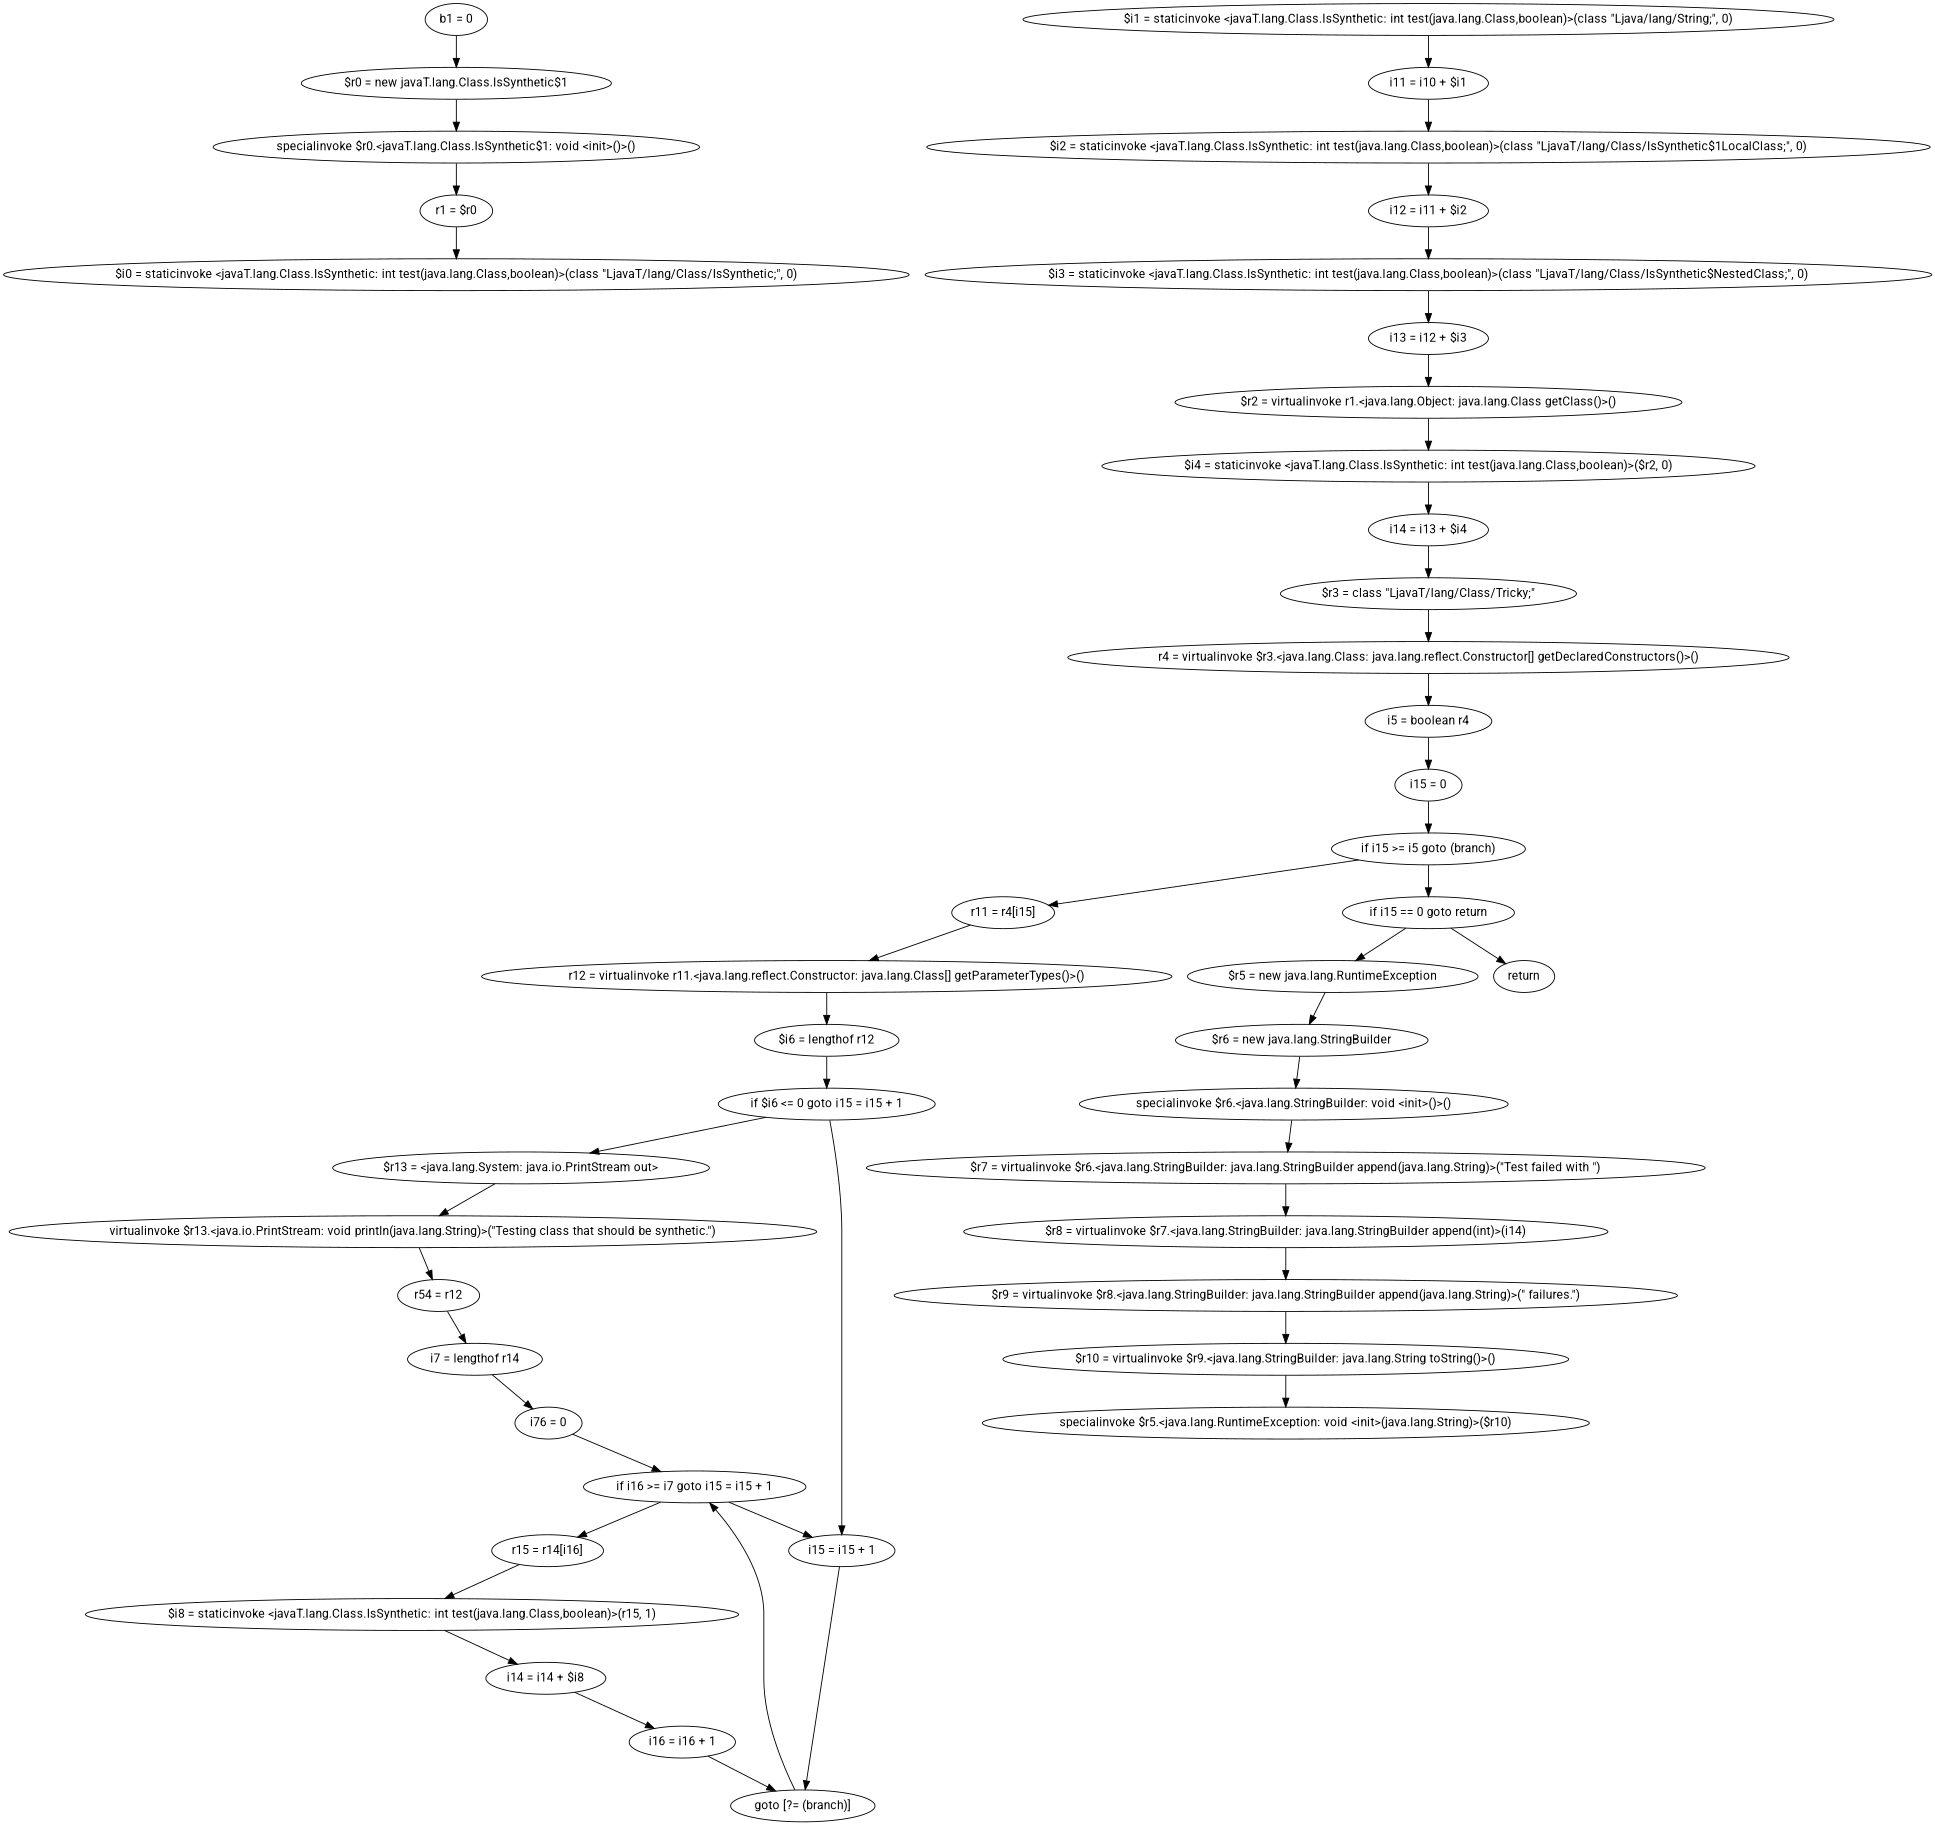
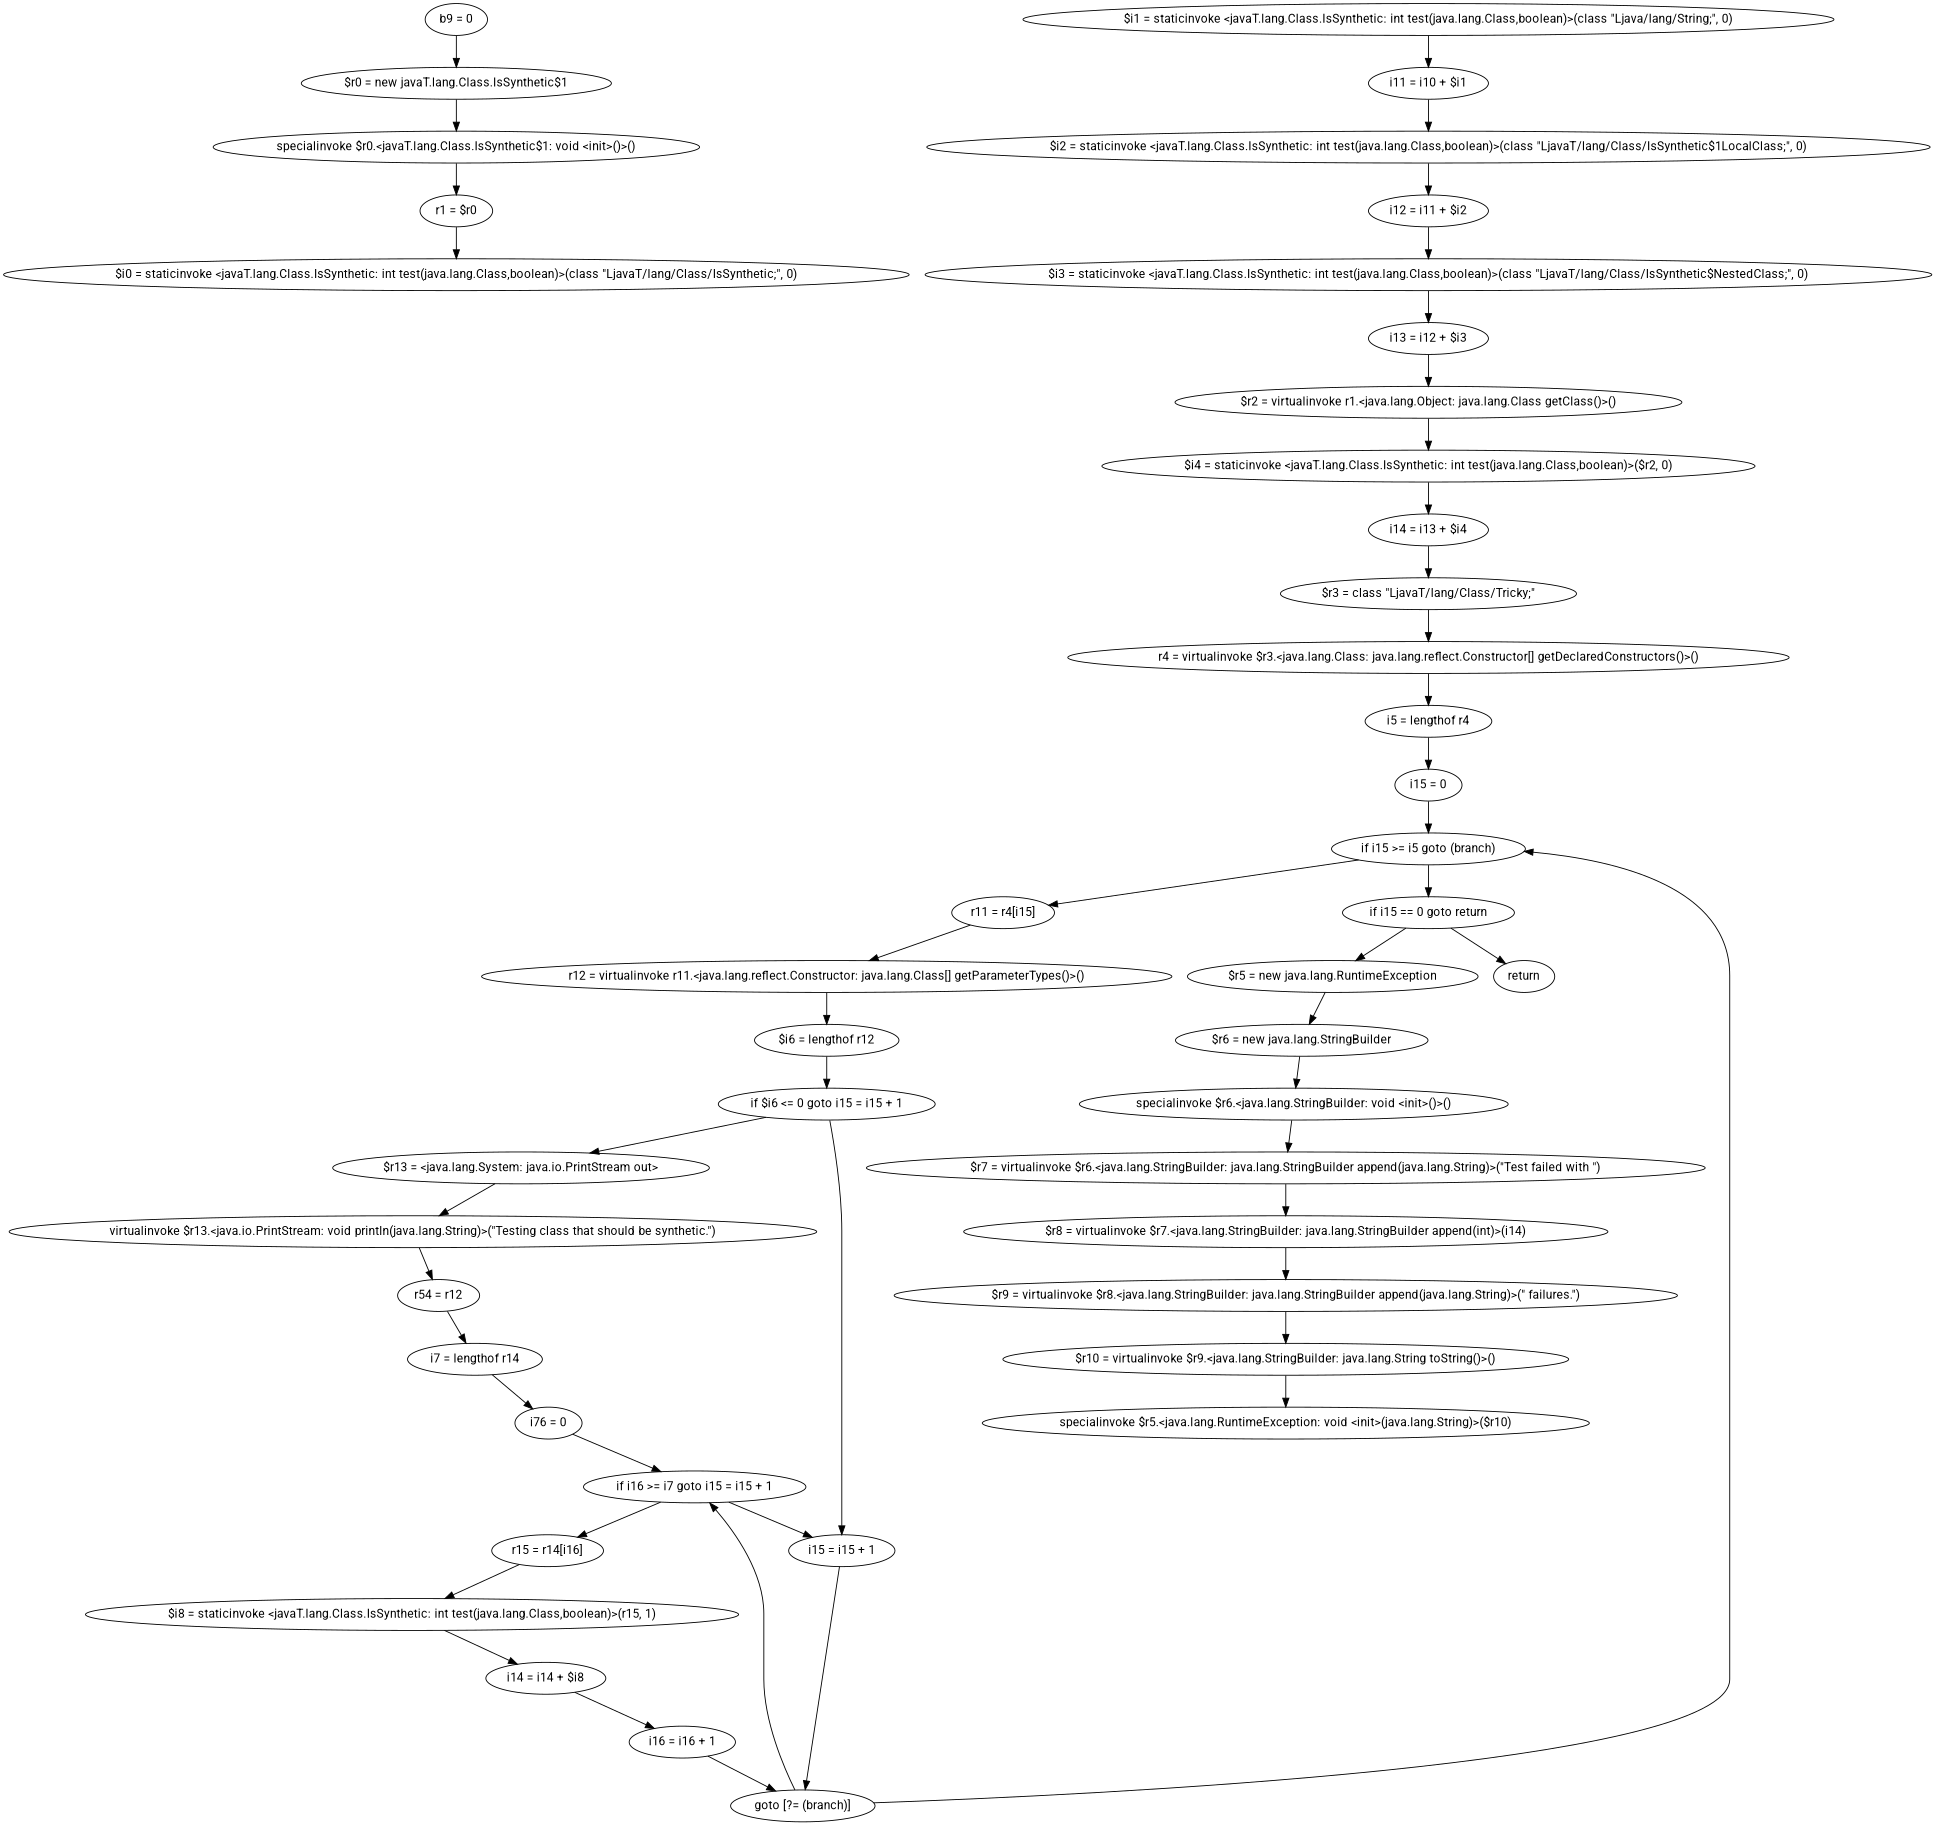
  digraph {
    fontname=Roboto
    node [fontname=Roboto]
    edge [fontname=Roboto]
-   "b9 = 0" [label="b1 = 0"]
+   "b9 = 0"
    "$r0 = new javaT.lang.Class.IsSynthetic$1"
    "specialinvoke $r0.<javaT.lang.Class.IsSynthetic$1: void <init>()>()"
    "r1 = $r0"
    "$i0 = staticinvoke <javaT.lang.Class.IsSynthetic: int test(java.lang.Class,boolean)>(class \"LjavaT/lang/Class/IsSynthetic;\", 0)"
    "$i1 = staticinvoke <javaT.lang.Class.IsSynthetic: int test(java.lang.Class,boolean)>(class \"Ljava/lang/String;\", 0)"
    "i11 = i10 + $i1"
    "$i2 = staticinvoke <javaT.lang.Class.IsSynthetic: int test(java.lang.Class,boolean)>(class \"LjavaT/lang/Class/IsSynthetic$1LocalClass;\", 0)"
    "i12 = i11 + $i2"
    "$i3 = staticinvoke <javaT.lang.Class.IsSynthetic: int test(java.lang.Class,boolean)>(class \"LjavaT/lang/Class/IsSynthetic$NestedClass;\", 0)"
    "i13 = i12 + $i3"
    "$r2 = virtualinvoke r1.<java.lang.Object: java.lang.Class getClass()>()"
    "$i4 = staticinvoke <javaT.lang.Class.IsSynthetic: int test(java.lang.Class,boolean)>($r2, 0)"
    "i14 = i13 + $i4"
    "$r3 = class \"LjavaT/lang/Class/Tricky;\""
    "r4 = virtualinvoke $r3.<java.lang.Class: java.lang.reflect.Constructor[] getDeclaredConstructors()>()"
-   "i5 = lengthof r4" [label="i5 = boolean r4"]
+   "i5 = lengthof r4"
    "i15 = 0"
    "if i15 >= i5 goto (branch)"
    "r11 = r4[i15]"
    n21 [label="if i15 == 0 goto return"]
    "r12 = virtualinvoke r11.<java.lang.reflect.Constructor: java.lang.Class[] getParameterTypes()>()"
    "$r5 = new java.lang.RuntimeException"
    return
    "$i6 = lengthof r12"
    "if $i6 <= 0 goto i15 = i15 + 1"
    "$r13 = <java.lang.System: java.io.PrintStream out>"
    "i15 = i15 + 1"
    "virtualinvoke $r13.<java.io.PrintStream: void println(java.lang.String)>(\"Testing class that should be synthetic.\")"
    "goto [?= (branch)]"
    n31 [label="r54 = r12"]
    "i7 = lengthof r14"
    n33 [label="i76 = 0"]
    "if i16 >= i7 goto i15 = i15 + 1"
    "r15 = r14[i16]"
    "$i8 = staticinvoke <javaT.lang.Class.IsSynthetic: int test(java.lang.Class,boolean)>(r15, 1)"
    "i14 = i14 + $i8"
    "i16 = i16 + 1"
    "$r6 = new java.lang.StringBuilder"
    "specialinvoke $r6.<java.lang.StringBuilder: void <init>()>()"
    "$r7 = virtualinvoke $r6.<java.lang.StringBuilder: java.lang.StringBuilder append(java.lang.String)>(\"Test failed with \")"
    "$r8 = virtualinvoke $r7.<java.lang.StringBuilder: java.lang.StringBuilder append(int)>(i14)"
    "$r9 = virtualinvoke $r8.<java.lang.StringBuilder: java.lang.StringBuilder append(java.lang.String)>(\" failures.\")"
    "$r10 = virtualinvoke $r9.<java.lang.StringBuilder: java.lang.String toString()>()"
    "specialinvoke $r5.<java.lang.RuntimeException: void <init>(java.lang.String)>($r10)"
    "b9 = 0" -> "$r0 = new javaT.lang.Class.IsSynthetic$1"
    "$r0 = new javaT.lang.Class.IsSynthetic$1" -> "specialinvoke $r0.<javaT.lang.Class.IsSynthetic$1: void <init>()>()"
    "specialinvoke $r0.<javaT.lang.Class.IsSynthetic$1: void <init>()>()" -> "r1 = $r0"
    "r1 = $r0" -> "$i0 = staticinvoke <javaT.lang.Class.IsSynthetic: int test(java.lang.Class,boolean)>(class \"LjavaT/lang/Class/IsSynthetic;\", 0)"
    "$i1 = staticinvoke <javaT.lang.Class.IsSynthetic: int test(java.lang.Class,boolean)>(class \"Ljava/lang/String;\", 0)" -> "i11 = i10 + $i1"
    "i11 = i10 + $i1" -> "$i2 = staticinvoke <javaT.lang.Class.IsSynthetic: int test(java.lang.Class,boolean)>(class \"LjavaT/lang/Class/IsSynthetic$1LocalClass;\", 0)"
    "$i2 = staticinvoke <javaT.lang.Class.IsSynthetic: int test(java.lang.Class,boolean)>(class \"LjavaT/lang/Class/IsSynthetic$1LocalClass;\", 0)" -> "i12 = i11 + $i2"
    "i12 = i11 + $i2" -> "$i3 = staticinvoke <javaT.lang.Class.IsSynthetic: int test(java.lang.Class,boolean)>(class \"LjavaT/lang/Class/IsSynthetic$NestedClass;\", 0)"
    "$i3 = staticinvoke <javaT.lang.Class.IsSynthetic: int test(java.lang.Class,boolean)>(class \"LjavaT/lang/Class/IsSynthetic$NestedClass;\", 0)" -> "i13 = i12 + $i3"
    "i13 = i12 + $i3" -> "$r2 = virtualinvoke r1.<java.lang.Object: java.lang.Class getClass()>()"
    "$r2 = virtualinvoke r1.<java.lang.Object: java.lang.Class getClass()>()" -> "$i4 = staticinvoke <javaT.lang.Class.IsSynthetic: int test(java.lang.Class,boolean)>($r2, 0)"
    "$i4 = staticinvoke <javaT.lang.Class.IsSynthetic: int test(java.lang.Class,boolean)>($r2, 0)" -> "i14 = i13 + $i4"
    "i14 = i13 + $i4" -> "$r3 = class \"LjavaT/lang/Class/Tricky;\""
    "$r3 = class \"LjavaT/lang/Class/Tricky;\"" -> "r4 = virtualinvoke $r3.<java.lang.Class: java.lang.reflect.Constructor[] getDeclaredConstructors()>()"
    "r4 = virtualinvoke $r3.<java.lang.Class: java.lang.reflect.Constructor[] getDeclaredConstructors()>()" -> "i5 = lengthof r4"
    "i5 = lengthof r4" -> "i15 = 0"
    "i15 = 0" -> "if i15 >= i5 goto (branch)"
    "if i15 >= i5 goto (branch)" -> "r11 = r4[i15]"
    "if i15 >= i5 goto (branch)" -> n21
    "r11 = r4[i15]" -> "r12 = virtualinvoke r11.<java.lang.reflect.Constructor: java.lang.Class[] getParameterTypes()>()"
    n21 -> "$r5 = new java.lang.RuntimeException"
    n21 -> return
    "r12 = virtualinvoke r11.<java.lang.reflect.Constructor: java.lang.Class[] getParameterTypes()>()" -> "$i6 = lengthof r12"
    "$r5 = new java.lang.RuntimeException" -> "$r6 = new java.lang.StringBuilder"
    "$i6 = lengthof r12" -> "if $i6 <= 0 goto i15 = i15 + 1"
    "if $i6 <= 0 goto i15 = i15 + 1" -> "$r13 = <java.lang.System: java.io.PrintStream out>"
    "if $i6 <= 0 goto i15 = i15 + 1" -> "i15 = i15 + 1"
    "$r13 = <java.lang.System: java.io.PrintStream out>" -> "virtualinvoke $r13.<java.io.PrintStream: void println(java.lang.String)>(\"Testing class that should be synthetic.\")"
    "i15 = i15 + 1" -> "goto [?= (branch)]"
    "virtualinvoke $r13.<java.io.PrintStream: void println(java.lang.String)>(\"Testing class that should be synthetic.\")" -> n31
+   "goto [?= (branch)]" -> "if i15 >= i5 goto (branch)"
    "goto [?= (branch)]" -> "if i16 >= i7 goto i15 = i15 + 1"
    n31 -> "i7 = lengthof r14"
    "i7 = lengthof r14" -> n33
    n33 -> "if i16 >= i7 goto i15 = i15 + 1"
    "if i16 >= i7 goto i15 = i15 + 1" -> "i15 = i15 + 1"
    "if i16 >= i7 goto i15 = i15 + 1" -> "r15 = r14[i16]"
    "r15 = r14[i16]" -> "$i8 = staticinvoke <javaT.lang.Class.IsSynthetic: int test(java.lang.Class,boolean)>(r15, 1)"
    "$i8 = staticinvoke <javaT.lang.Class.IsSynthetic: int test(java.lang.Class,boolean)>(r15, 1)" -> "i14 = i14 + $i8"
    "i14 = i14 + $i8" -> "i16 = i16 + 1"
    "i16 = i16 + 1" -> "goto [?= (branch)]"
    "$r6 = new java.lang.StringBuilder" -> "specialinvoke $r6.<java.lang.StringBuilder: void <init>()>()"
    "specialinvoke $r6.<java.lang.StringBuilder: void <init>()>()" -> "$r7 = virtualinvoke $r6.<java.lang.StringBuilder: java.lang.StringBuilder append(java.lang.String)>(\"Test failed with \")"
    "$r7 = virtualinvoke $r6.<java.lang.StringBuilder: java.lang.StringBuilder append(java.lang.String)>(\"Test failed with \")" -> "$r8 = virtualinvoke $r7.<java.lang.StringBuilder: java.lang.StringBuilder append(int)>(i14)"
    "$r8 = virtualinvoke $r7.<java.lang.StringBuilder: java.lang.StringBuilder append(int)>(i14)" -> "$r9 = virtualinvoke $r8.<java.lang.StringBuilder: java.lang.StringBuilder append(java.lang.String)>(\" failures.\")"
    "$r9 = virtualinvoke $r8.<java.lang.StringBuilder: java.lang.StringBuilder append(java.lang.String)>(\" failures.\")" -> "$r10 = virtualinvoke $r9.<java.lang.StringBuilder: java.lang.String toString()>()"
    "$r10 = virtualinvoke $r9.<java.lang.StringBuilder: java.lang.String toString()>()" -> "specialinvoke $r5.<java.lang.RuntimeException: void <init>(java.lang.String)>($r10)"
  }
